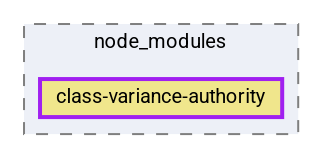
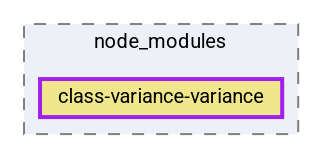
  digraph {
    compound=true
    rankdir=LR
    fontname=Roboto
-   n1 [color=purple fillcolor=khaki fontname=Roboto fontsize=10 height=0.2 label="class-variance-authority" shape=box style="filled,bold" width=0.4]
+   n1 [color=purple fillcolor=khaki fontname=Roboto fontsize=10 height=0.2 label="class-variance-variance" shape=box style="filled,bold" width=0.4]
    subgraph cluster_1 {
      bgcolor="#edf0f7"
      fontsize=10
      label=node_modules
      pencolor=grey50
      style="filled,dashed"
      n1
    }
  }
